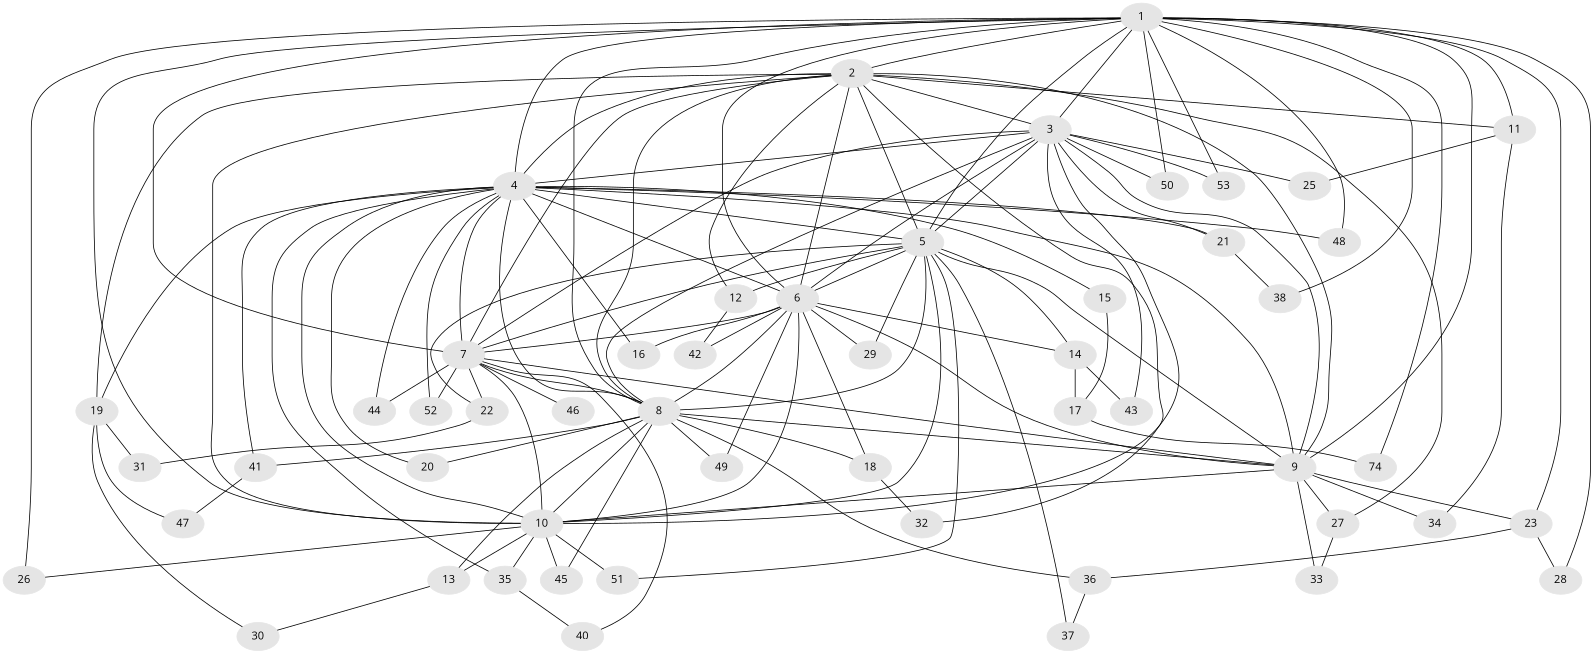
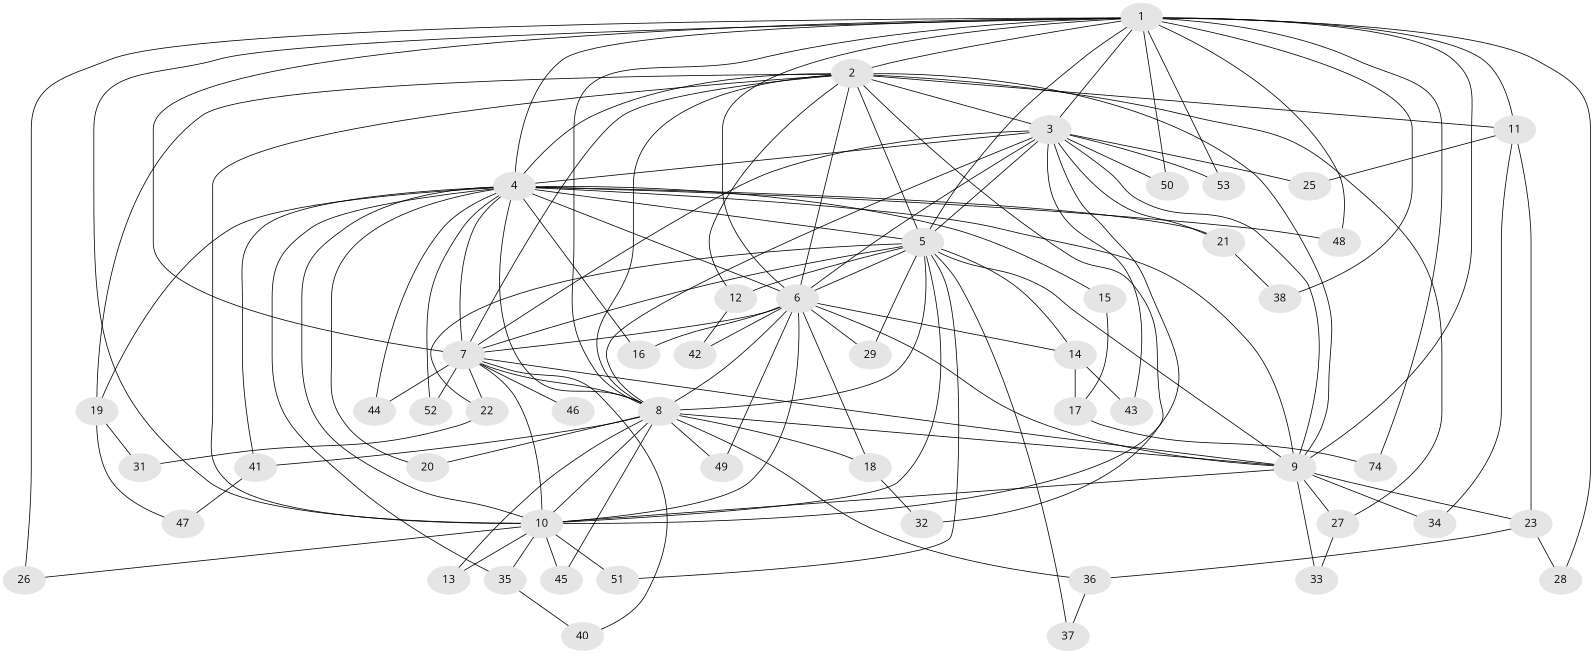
  graph {
    fontname="Open Sans"
    node [color=gray90 fontname="Open Sans" style=filled]
    edge [fontname="Open Sans"]
    1
    2
    3
    4
    5
    6
    7
    8
    9
    10
    11
    23
    n13 [label=74]
    26
    28
    38
    48
    50
    53
    12
    19
    27
    32
    21
    25
    43
    15
    16
    20
    35
    41
    44
    52
    14
    22
    29
    37
    51
    18
    42
    49
    40
    46
    13
    36
    45
    33
    34
    17
-   30
    31
    47
    1 -- 2
    1 -- 3
    1 -- 4
    1 -- 5
    1 -- 6
    1 -- 7
    1 -- 8
    1 -- 9
    1 -- 10
    1 -- 11
-   1 -- 23
+   11 -- 23
    1 -- n13
    1 -- 26
    1 -- 28
    1 -- 38
    1 -- 48
    1 -- 50
    1 -- 53
    2 -- 3
    2 -- 4
    2 -- 5
    2 -- 6
    2 -- 7
    2 -- 8
    2 -- 9
    2 -- 10
    2 -- 11
    2 -- 12
    2 -- 19
    2 -- 27
    2 -- 32
    3 -- 4
    3 -- 5
    3 -- 6
    3 -- 7
    3 -- 8
    3 -- 9
    3 -- 10
    3 -- 50
    3 -- 53
    3 -- 21
    3 -- 25
    3 -- 43
    4 -- 5
    4 -- 6
    4 -- 7
    4 -- 8
    4 -- 9
    4 -- 10
    4 -- 48
    4 -- 19
    4 -- 21
    4 -- 15
    4 -- 16
    4 -- 20
    4 -- 35
    4 -- 41
    4 -- 44
    4 -- 52
    5 -- 6
    5 -- 7
    5 -- 8
    5 -- 9
    5 -- 10
    5 -- 12
    5 -- 14
    5 -- 22
    5 -- 29
    5 -- 37
    5 -- 51
    6 -- 7
    6 -- 8
    6 -- 9
    6 -- 10
    6 -- 16
    6 -- 14
    6 -- 29
    6 -- 18
    6 -- 42
    6 -- 49
    7 -- 8
    7 -- 9
    7 -- 10
    7 -- 44
    7 -- 52
    7 -- 22
    7 -- 40
    7 -- 46
    8 -- 9
    8 -- 10
    8 -- 20
    8 -- 41
    8 -- 18
    8 -- 49
    8 -- 13
    8 -- 36
    8 -- 45
    9 -- 10
    9 -- 23
    9 -- 27
    9 -- 33
    9 -- 34
    10 -- 26
    10 -- 35
    10 -- 51
    10 -- 13
    10 -- 45
    11 -- 25
    11 -- 34
    23 -- 28
    23 -- 36
    12 -- 42
-   19 -- 30
    19 -- 31
    19 -- 47
    27 -- 33
    21 -- 38
    15 -- 17
    35 -- 40
    41 -- 47
    14 -- 43
    14 -- 17
    22 -- 31
    18 -- 32
-   13 -- 30
    36 -- 37
    17 -- n13
  }
